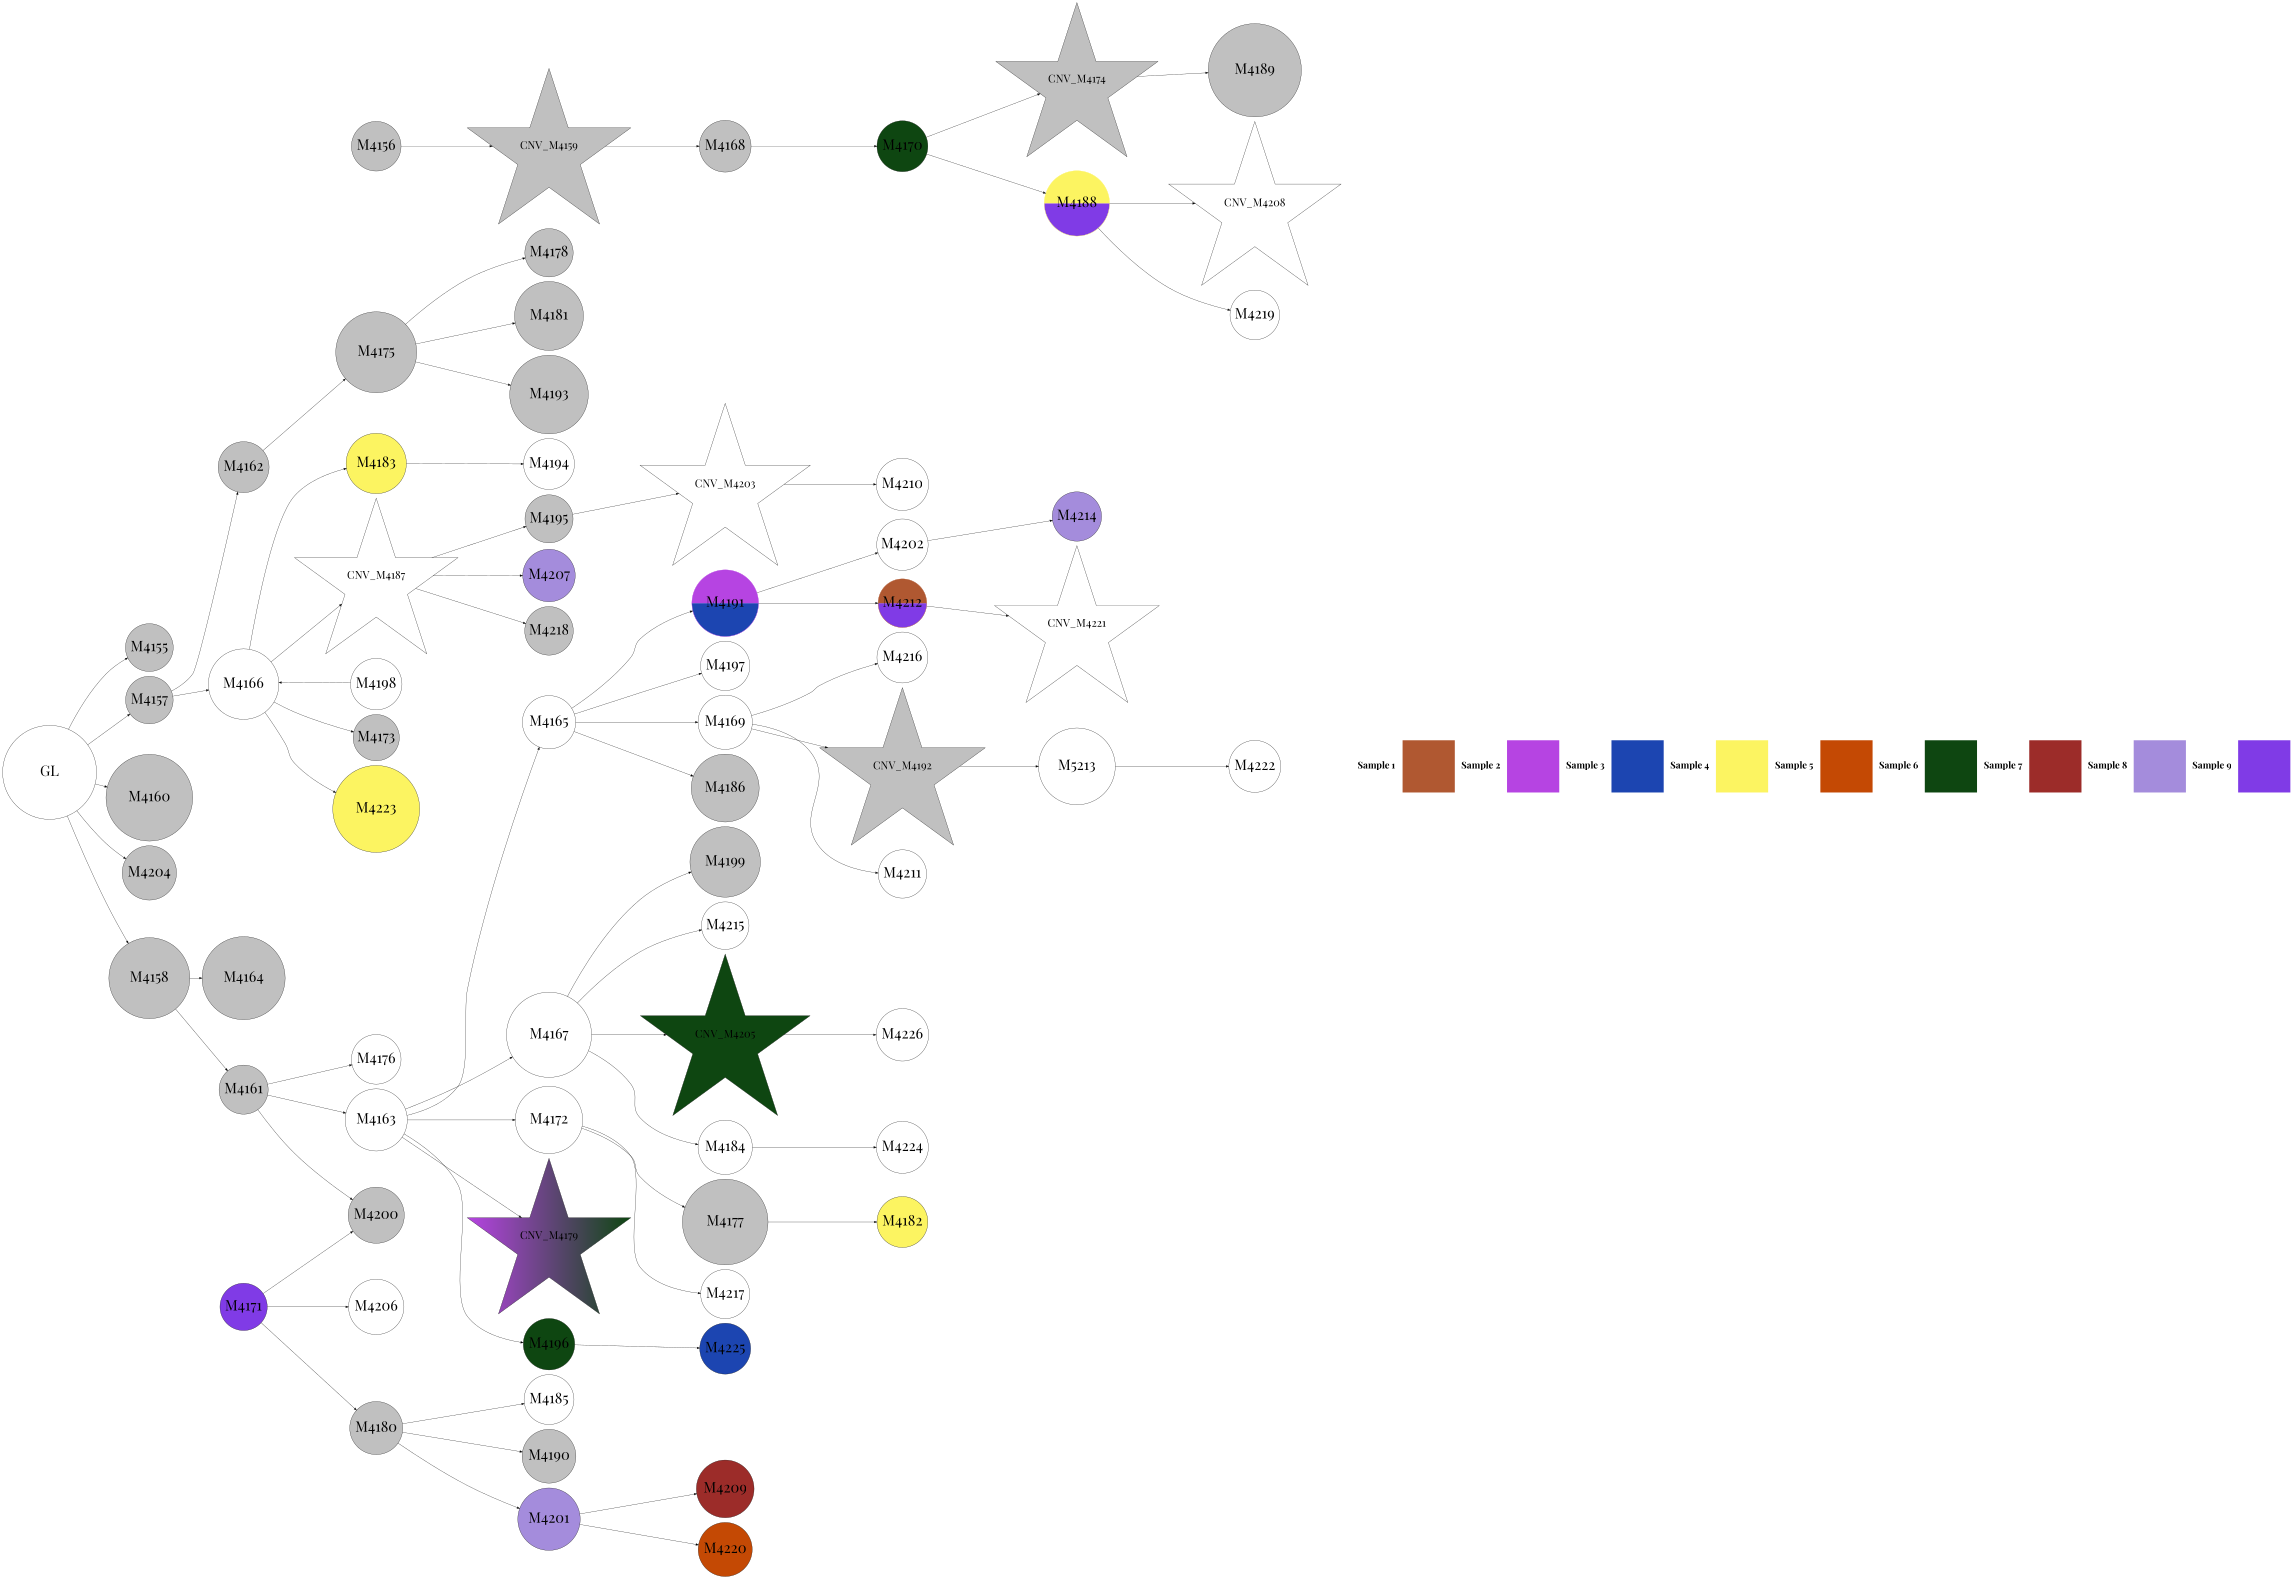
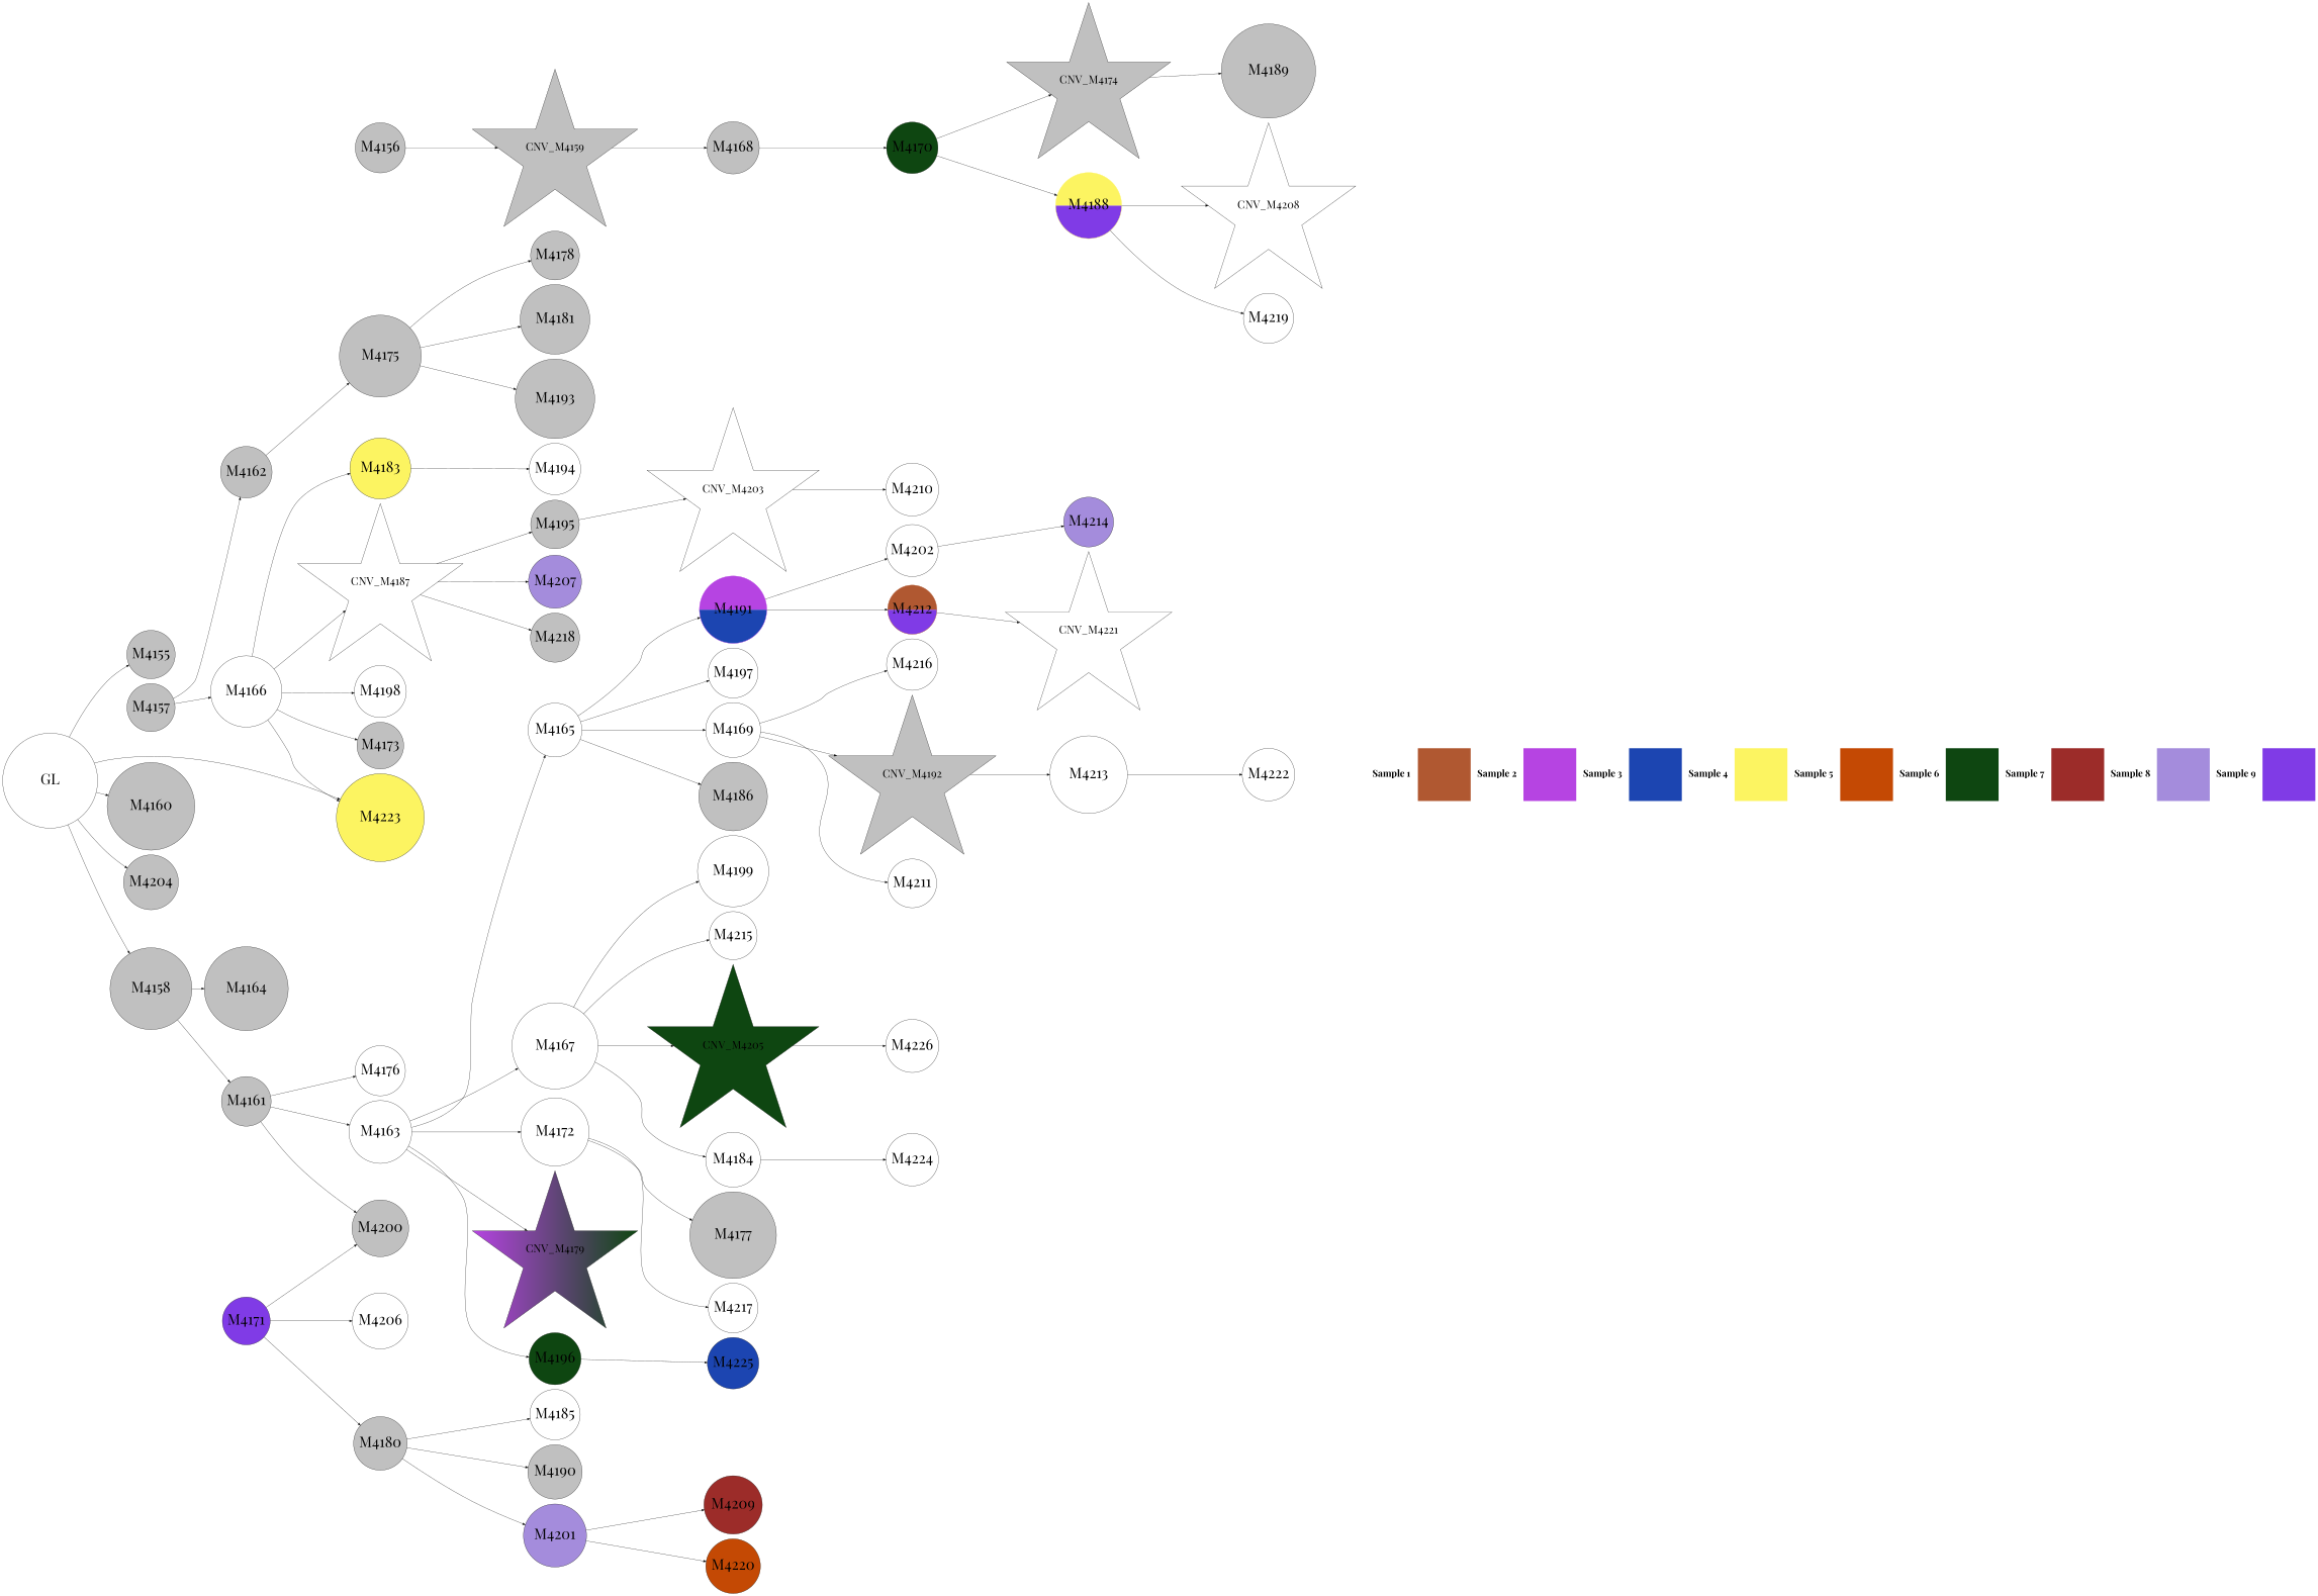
  digraph {
    fontname="Playfair Display"
    rankdir=LR
    node [fontname="Playfair Display" shape=circle fillcolor=white fontsize=56 style=filled]
    edge [fontname="Playfair Display"]
    n1 [label=<<TABLE border="0" cellborder="0" cellspacing="0">  <TR><TD width="200" height="200" colspan="1"><FONT POINT-SIZE="36.0"><B>Sample 1</B></FONT></TD><TD width="200" height="200" colspan="1" BGCOLOR="#b05831"></TD> <TD width="200" height="200" colspan="1"><FONT POINT-SIZE="36.0"><B>Sample 2</B></FONT></TD><TD width="200" height="200" colspan="1" BGCOLOR="#b644e2"></TD> <TD width="200" height="200" colspan="1"><FONT POINT-SIZE="36.0"><B>Sample 3</B></FONT></TD><TD width="200" height="200" colspan="1" BGCOLOR="#1c45b1"></TD> <TD width="200" height="200" colspan="1"><FONT POINT-SIZE="36.0"><B>Sample 4</B></FONT></TD><TD width="200" height="200" colspan="1" BGCOLOR="#fcf461"></TD> <TD width="200" height="200" colspan="1"><FONT POINT-SIZE="36.0"><B>Sample 5</B></FONT></TD><TD width="200" height="200" colspan="1" BGCOLOR="#c44904"></TD> <TD width="200" height="200" colspan="1"><FONT POINT-SIZE="36.0"><B>Sample 6</B></FONT></TD><TD width="200" height="200" colspan="1" BGCOLOR="#0e4611"></TD> <TD width="200" height="200" colspan="1"><FONT POINT-SIZE="36.0"><B>Sample 7</B></FONT></TD><TD width="200" height="200" colspan="1" BGCOLOR="#9c2c29"></TD> <TD width="200" height="200" colspan="1"><FONT POINT-SIZE="36.0"><B>Sample 8</B></FONT></TD><TD width="200" height="200" colspan="1" BGCOLOR="#a48cdc"></TD> <TD width="200" height="200" colspan="1"><FONT POINT-SIZE="36.0"><B>Sample 9</B></FONT></TD><TD width="200" height="200" colspan="1" BGCOLOR="#803be6"></TD> </TR></TABLE>> margin=0 shape=none fillcolor="" fontsize="" style=""]
    n2 [fontsize=42 label=CNV_M4203 shape=star]
    n3 [height=2 label=M4210 width=1.59]
    n4 [fillcolor="#0e4611" fontsize=42 label=CNV_M4205 shape=star]
    n5 [height=2 label=M4226 width=1.64]
    n6 [color="#b05831:#803be6" height=2 label=M4212 style=wedged width=2.58 fillcolor=""]
    n7 [fontsize=42 label=CNV_M4221 shape=star]
-   n8 [height=2 label=M5213 width=4.08]
+   n8 [height=2 label=M4213 width=4.08]
    n9 [height=2 label=M4222 width=1.98]
    n10 [height=5 label=GL width=5 shape="" fillcolor="" style=""]
    n11 [fillcolor=grey height=2 label=M4155 width=0.15]
    n12 [fillcolor=grey height=2 label=M4157 width=1.41]
    n13 [fillcolor=grey height=2 label=M4158 width=4.3]
    n14 [fillcolor=grey height=2 label=M4160 width=4.61]
    n15 [fillcolor=grey height=2 label=M4204 width=0.2]
    n16 [fillcolor=grey height=2 label=M4162 width=0.78]
    n17 [height=2 label=M4166 width=3.75]
    n18 [fillcolor=grey height=2 label=M4161 width=1.43]
    n19 [fillcolor=grey height=2 label=M4164 width=4.42]
    n20 [fillcolor=grey height=2 label=M4156 width=0.82]
    n21 [fillcolor=grey fontsize=42 label=CNV_M4159 shape=star]
    n22 [fillcolor=grey height=2 label=M4175 width=4.31]
    n23 [fillcolor=grey height=2 label=M4173 width=2.4]
    n24 [fillcolor="#fcf461" height=2 label=M4183 width=3.21]
    n25 [fontsize=42 label=CNV_M4187 shape=star]
    n26 [height=2 label=M4198 width=0.89]
    n27 [fillcolor="#fcf461" height=2 label=M4223 width=4.63]
    n28 [fillcolor=grey height=2 label=M4178 width=2.21]
    n29 [fillcolor=grey height=2 label=M4181 width=3.66]
    n30 [fillcolor=grey height=2 label=M4193 width=4.18]
    n31 [height=2 label=M4163 width=3.3]
    n32 [height=2 label=M4176 width=1.77]
    n33 [fillcolor=grey height=2 label=M4200 width=1.06]
    n34 [fillcolor=grey height=2 label=M4168 width=0.28]
    n35 [fillcolor="#0e4611" height=2 label=M4170 width=0.97]
    n36 [height=2 label=M4194 width=0.69]
    n37 [fillcolor=grey height=2 label=M4195 width=2.25]
    n38 [fillcolor="#a48cdc" height=2 label=M4207 width=0.23]
    n39 [fillcolor=grey height=2 label=M4218 width=2.38]
    n40 [height=2 label=M4165 width=2.83]
    n41 [height=2 label=M4167 width=4.53]
    n42 [height=2 label=M4172 width=3.58]
    n43 [fillcolor="#b644e2:#0e4611" fontsize=42 label=CNV_M4179 shape=star]
    n44 [fillcolor="#0e4611" height=2 label=M4196 width=0.25]
    n45 [fillcolor="#803be6" height=2 label=M4171 width=0.11]
    n46 [fillcolor=grey height=2 label=M4180 width=0.77]
    n47 [height=2 label=M4206 width=2.95]
    n48 [fillcolor=grey fontsize=42 label=CNV_M4174 shape=star]
    n49 [color="#fcf461:#803be6" height=2 label=M4188 style=wedged width=3.47 fillcolor=""]
    n50 [height=2 label=M4169 width=2.89]
    n51 [fillcolor=grey height=2 label=M4186 width=3.61]
    n52 [color="#b644e2:#1c45b1" height=2 label=M4191 style=wedged width=3.54 fillcolor=""]
    n53 [height=2 label=M4197 width=0.25]
    n54 [height=2 label=M4184 width=2.89]
-   n55 [fillcolor=grey height=2 label=M4199 width=3.75]
+   n55 [height=2 label=M4199 width=3.75]
    n56 [height=2 label=M4215 width=2.25]
    n57 [fillcolor=grey height=2 label=M4177 width=4.55]
    n58 [height=2 label=M4217 width=0.3]
    n59 [fillcolor="#1c45b1" height=2 label=M4225 width=1.88]
    n60 [height=2 label=M4185 width=0.08]
    n61 [fillcolor=grey height=2 label=M4190 width=2.86]
    n62 [fillcolor="#a48cdc" height=2 label=M4201 width=3.32]
    n63 [fillcolor=grey fontsize=42 label=CNV_M4192 shape=star]
    n64 [height=2 label=M4211 width=0.34]
    n65 [height=2 label=M4216 width=1.49]
    n66 [height=2 label=M4202 width=2.73]
    n67 [height=2 label=M4224 width=2.04]
-   n68 [fillcolor="#fcf461" height=2 label=M4182 width=0.66]
    n69 [fillcolor="#a48cdc" height=2 label=M4214 width=2.18]
    n70 [fillcolor=grey height=2 label=M4189 width=4.96]
    n71 [fontsize=42 label=CNV_M4208 shape=star]
    n72 [height=2 label=M4219 width=2.17]
    n73 [fillcolor="#9c2c29" height=2 label=M4209 width=3.07]
    n74 [fillcolor="#c44904" height=2 label=M4220 width=1.37]
    subgraph sub_1 {
      rank=sink
      n1
    }
    n2 -> n3
    n4 -> n5
    n6 -> n7
    n8 -> n9
    n10 -> n11
-   n10 -> n12
+   n10 -> n27
    n10 -> n13
    n10 -> n14
    n10 -> n15
    n12 -> n16
    n12 -> n17
    n13 -> n18
    n13 -> n19
    n16 -> n22
    n17 -> n23
    n17 -> n24
    n17 -> n25
-   n26 -> n17
+   n17 -> n26
    n17 -> n27
    n18 -> n31
    n18 -> n32
    n18 -> n33
    n20 -> n21
    n21 -> n34
    n22 -> n28
    n22 -> n29
    n22 -> n30
    n24 -> n36
    n25 -> n37
    n25 -> n38
    n25 -> n39
    n31 -> n40
    n31 -> n41
    n31 -> n42
    n31 -> n43
    n31 -> n44
    n34 -> n35
    n35 -> n48
    n35 -> n49
    n37 -> n2
    n40 -> n50
    n40 -> n51
    n40 -> n52
    n40 -> n53
    n41 -> n4
    n41 -> n54
    n41 -> n55
    n41 -> n56
    n42 -> n57
    n42 -> n58
    n44 -> n59
    n45 -> n33
    n45 -> n46
    n45 -> n47
    n46 -> n60
    n46 -> n61
    n46 -> n62
    n48 -> n70
    n49 -> n71
    n49 -> n72
    n50 -> n63
    n50 -> n64
    n50 -> n65
    n52 -> n6
    n52 -> n66
    n54 -> n67
-   n57 -> n68
    n62 -> n73
    n62 -> n74
    n63 -> n8
    n66 -> n69
  }
